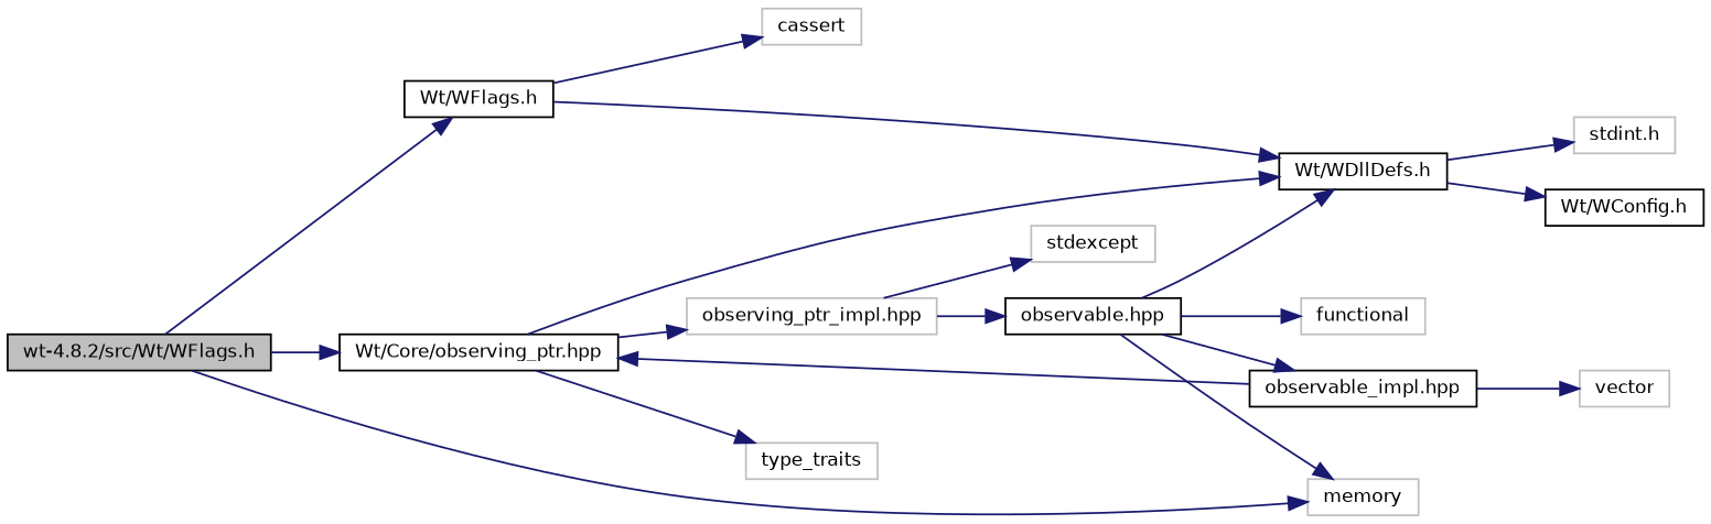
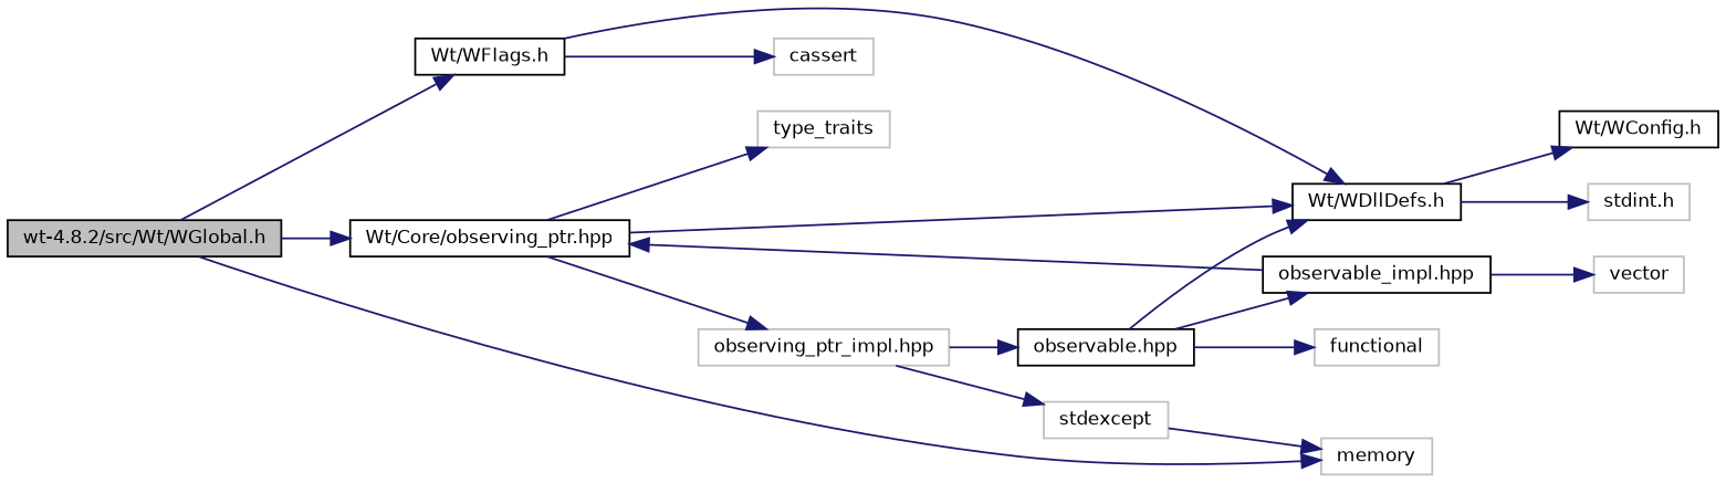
  digraph {
    rankdir=LR
    node [color=grey75 fillcolor=white fontname=Helvetica fontsize=10 shape=record style=filled]
    edge [color=midnightblue fontname=Helvetica fontsize=10 labelfontname=Helvetica labelfontsize=10 style=solid]
-   n1 [color=black fillcolor=grey75 fontcolor=black height=0.2 label="wt-4.8.2/src/Wt/WFlags.h" width=0.4]
+   n1 [color=black fillcolor=grey75 fontcolor=black height=0.2 label="wt-4.8.2/src/Wt/WGlobal.h" width=0.4]
    n2 [color=black height=0.2 label="Wt/WFlags.h" width=0.4]
    n3 [color=black height=0.2 label="Wt/Core/observing_ptr.hpp" width=0.4]
    n4 [height=0.2 label=memory width=0.4]
    n5 [color=black height=0.2 label="Wt/WDllDefs.h" width=0.4]
    n6 [height=0.2 label=cassert width=0.4]
    n7 [height=0.2 label=type_traits width=0.4]
    n8 [height=0.2 label="observing_ptr_impl.hpp" width=0.4]
    n9 [color=black height=0.2 label="Wt/WConfig.h" width=0.4]
    n10 [height=0.2 label="stdint.h" width=0.4]
    n11 [color=black height=0.2 label="observable.hpp" width=0.4]
    n12 [height=0.2 label=stdexcept width=0.4]
    n13 [height=0.2 label=functional width=0.4]
    n14 [color=black height=0.2 label="observable_impl.hpp" width=0.4]
    n15 [height=0.2 label=vector width=0.4]
    n1 -> n2
    n1 -> n3
    n1 -> n4
    n2 -> n5
    n2 -> n6
    n3 -> n5
    n3 -> n7
    n3 -> n8
    n5 -> n9
    n5 -> n10
    n8 -> n11
    n8 -> n12
-   n11 -> n4
+   n12 -> n4
    n11 -> n5
    n11 -> n13
    n11 -> n14
    n14 -> n3
    n14 -> n15
  }
